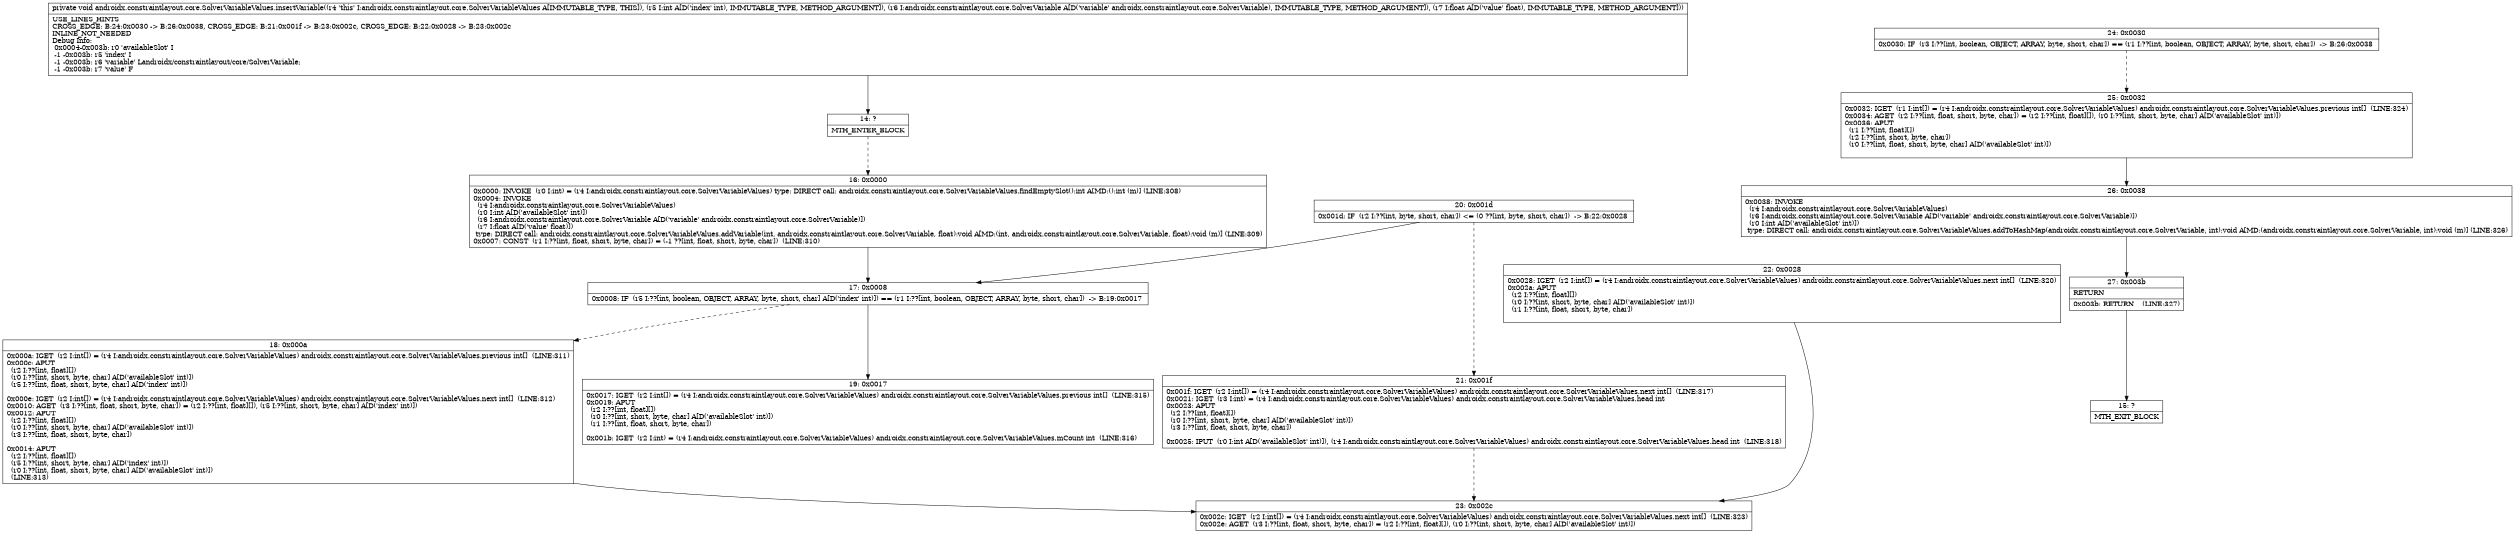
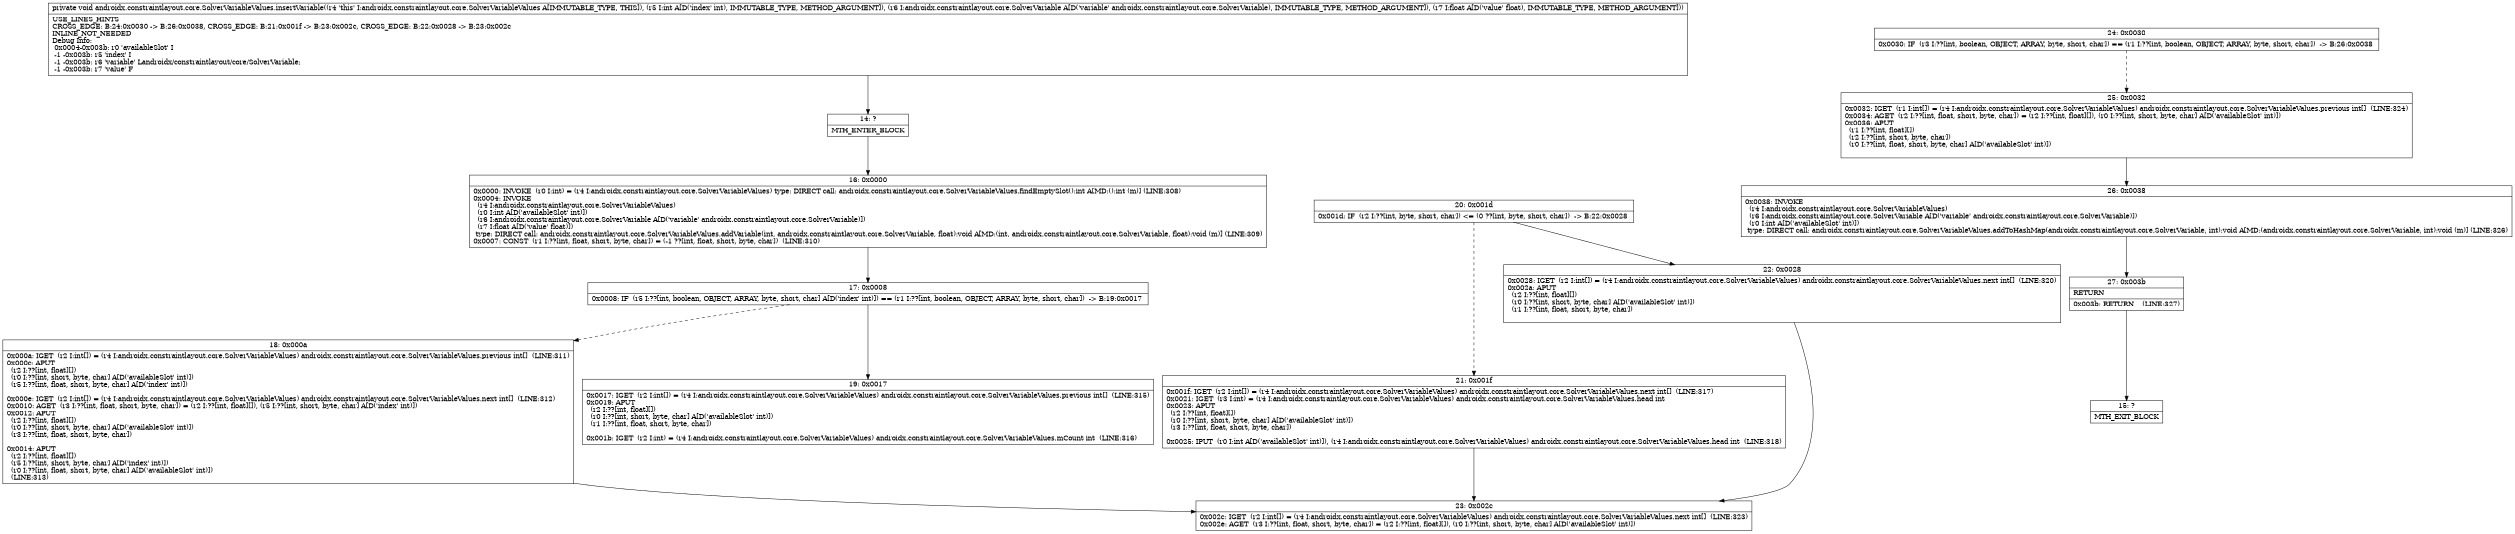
  digraph {
    node [shape=record]
    n1 [label="{14\:\ ?|MTH_ENTER_BLOCK\l}"]
    n2 [label="{16\:\ 0x0000|0x0000: INVOKE  (r0 I:int) = (r4 I:androidx.constraintlayout.core.SolverVariableValues) type: DIRECT call: androidx.constraintlayout.core.SolverVariableValues.findEmptySlot():int A[MD:():int (m)] (LINE:308)\l0x0004: INVOKE  \l  (r4 I:androidx.constraintlayout.core.SolverVariableValues)\l  (r0 I:int A[D('availableSlot' int)])\l  (r6 I:androidx.constraintlayout.core.SolverVariable A[D('variable' androidx.constraintlayout.core.SolverVariable)])\l  (r7 I:float A[D('value' float)])\l type: DIRECT call: androidx.constraintlayout.core.SolverVariableValues.addVariable(int, androidx.constraintlayout.core.SolverVariable, float):void A[MD:(int, androidx.constraintlayout.core.SolverVariable, float):void (m)] (LINE:309)\l0x0007: CONST  (r1 I:??[int, float, short, byte, char]) = (\-1 ??[int, float, short, byte, char])  (LINE:310)\l}"]
    n3 [label="{17\:\ 0x0008|0x0008: IF  (r5 I:??[int, boolean, OBJECT, ARRAY, byte, short, char] A[D('index' int)]) == (r1 I:??[int, boolean, OBJECT, ARRAY, byte, short, char])  \-\> B:19:0x0017 \l}"]
    n4 [label="{18\:\ 0x000a|0x000a: IGET  (r2 I:int[]) = (r4 I:androidx.constraintlayout.core.SolverVariableValues) androidx.constraintlayout.core.SolverVariableValues.previous int[]  (LINE:311)\l0x000c: APUT  \l  (r2 I:??[int, float][])\l  (r0 I:??[int, short, byte, char] A[D('availableSlot' int)])\l  (r5 I:??[int, float, short, byte, char] A[D('index' int)])\l \l0x000e: IGET  (r2 I:int[]) = (r4 I:androidx.constraintlayout.core.SolverVariableValues) androidx.constraintlayout.core.SolverVariableValues.next int[]  (LINE:312)\l0x0010: AGET  (r3 I:??[int, float, short, byte, char]) = (r2 I:??[int, float][]), (r5 I:??[int, short, byte, char] A[D('index' int)]) \l0x0012: APUT  \l  (r2 I:??[int, float][])\l  (r0 I:??[int, short, byte, char] A[D('availableSlot' int)])\l  (r3 I:??[int, float, short, byte, char])\l \l0x0014: APUT  \l  (r2 I:??[int, float][])\l  (r5 I:??[int, short, byte, char] A[D('index' int)])\l  (r0 I:??[int, float, short, byte, char] A[D('availableSlot' int)])\l  (LINE:313)\l}"]
    n5 [label="{19\:\ 0x0017|0x0017: IGET  (r2 I:int[]) = (r4 I:androidx.constraintlayout.core.SolverVariableValues) androidx.constraintlayout.core.SolverVariableValues.previous int[]  (LINE:315)\l0x0019: APUT  \l  (r2 I:??[int, float][])\l  (r0 I:??[int, short, byte, char] A[D('availableSlot' int)])\l  (r1 I:??[int, float, short, byte, char])\l \l0x001b: IGET  (r2 I:int) = (r4 I:androidx.constraintlayout.core.SolverVariableValues) androidx.constraintlayout.core.SolverVariableValues.mCount int  (LINE:316)\l}"]
    n6 [label="{23\:\ 0x002c|0x002c: IGET  (r2 I:int[]) = (r4 I:androidx.constraintlayout.core.SolverVariableValues) androidx.constraintlayout.core.SolverVariableValues.next int[]  (LINE:323)\l0x002e: AGET  (r3 I:??[int, float, short, byte, char]) = (r2 I:??[int, float][]), (r0 I:??[int, short, byte, char] A[D('availableSlot' int)]) \l}"]
    n7 [label="{24\:\ 0x0030|0x0030: IF  (r3 I:??[int, boolean, OBJECT, ARRAY, byte, short, char]) == (r1 I:??[int, boolean, OBJECT, ARRAY, byte, short, char])  \-\> B:26:0x0038 \l}"]
    n8 [label="{25\:\ 0x0032|0x0032: IGET  (r1 I:int[]) = (r4 I:androidx.constraintlayout.core.SolverVariableValues) androidx.constraintlayout.core.SolverVariableValues.previous int[]  (LINE:324)\l0x0034: AGET  (r2 I:??[int, float, short, byte, char]) = (r2 I:??[int, float][]), (r0 I:??[int, short, byte, char] A[D('availableSlot' int)]) \l0x0036: APUT  \l  (r1 I:??[int, float][])\l  (r2 I:??[int, short, byte, char])\l  (r0 I:??[int, float, short, byte, char] A[D('availableSlot' int)])\l \l}"]
    n9 [label="{26\:\ 0x0038|0x0038: INVOKE  \l  (r4 I:androidx.constraintlayout.core.SolverVariableValues)\l  (r6 I:androidx.constraintlayout.core.SolverVariable A[D('variable' androidx.constraintlayout.core.SolverVariable)])\l  (r0 I:int A[D('availableSlot' int)])\l type: DIRECT call: androidx.constraintlayout.core.SolverVariableValues.addToHashMap(androidx.constraintlayout.core.SolverVariable, int):void A[MD:(androidx.constraintlayout.core.SolverVariable, int):void (m)] (LINE:326)\l}"]
    n10 [label="{27\:\ 0x003b|RETURN\l|0x003b: RETURN    (LINE:327)\l}"]
    n11 [label="{15\:\ ?|MTH_EXIT_BLOCK\l}"]
    n12 [label="{20\:\ 0x001d|0x001d: IF  (r2 I:??[int, byte, short, char]) \<= (0 ??[int, byte, short, char])  \-\> B:22:0x0028 \l}"]
    n13 [label="{21\:\ 0x001f|0x001f: IGET  (r2 I:int[]) = (r4 I:androidx.constraintlayout.core.SolverVariableValues) androidx.constraintlayout.core.SolverVariableValues.next int[]  (LINE:317)\l0x0021: IGET  (r3 I:int) = (r4 I:androidx.constraintlayout.core.SolverVariableValues) androidx.constraintlayout.core.SolverVariableValues.head int \l0x0023: APUT  \l  (r2 I:??[int, float][])\l  (r0 I:??[int, short, byte, char] A[D('availableSlot' int)])\l  (r3 I:??[int, float, short, byte, char])\l \l0x0025: IPUT  (r0 I:int A[D('availableSlot' int)]), (r4 I:androidx.constraintlayout.core.SolverVariableValues) androidx.constraintlayout.core.SolverVariableValues.head int  (LINE:318)\l}"]
    n14 [label="{22\:\ 0x0028|0x0028: IGET  (r2 I:int[]) = (r4 I:androidx.constraintlayout.core.SolverVariableValues) androidx.constraintlayout.core.SolverVariableValues.next int[]  (LINE:320)\l0x002a: APUT  \l  (r2 I:??[int, float][])\l  (r0 I:??[int, short, byte, char] A[D('availableSlot' int)])\l  (r1 I:??[int, float, short, byte, char])\l \l}"]
    n15 [label="{private void androidx.constraintlayout.core.SolverVariableValues.insertVariable((r4 'this' I:androidx.constraintlayout.core.SolverVariableValues A[IMMUTABLE_TYPE, THIS]), (r5 I:int A[D('index' int), IMMUTABLE_TYPE, METHOD_ARGUMENT]), (r6 I:androidx.constraintlayout.core.SolverVariable A[D('variable' androidx.constraintlayout.core.SolverVariable), IMMUTABLE_TYPE, METHOD_ARGUMENT]), (r7 I:float A[D('value' float), IMMUTABLE_TYPE, METHOD_ARGUMENT]))  | USE_LINES_HINTS\lCROSS_EDGE: B:24:0x0030 \-\> B:26:0x0038, CROSS_EDGE: B:21:0x001f \-\> B:23:0x002c, CROSS_EDGE: B:22:0x0028 \-\> B:23:0x002c\lINLINE_NOT_NEEDED\lDebug Info:\l  0x0004\-0x003b: r0 'availableSlot' I\l  \-1 \-0x003b: r5 'index' I\l  \-1 \-0x003b: r6 'variable' Landroidx\/constraintlayout\/core\/SolverVariable;\l  \-1 \-0x003b: r7 'value' F\l}"]
-   n1 -> n2 [style=dashed]
+   n1 -> n2
    n2 -> n3
    n3 -> n4 [style=dashed]
    n3 -> n5
    n4 -> n6
    n7 -> n8 [style=dashed]
    n8 -> n9
    n9 -> n10
    n10 -> n11
    n12 -> n13 [style=dashed]
-   n12 -> n3
-   n13 -> n6 [style=dashed]
+   n12 -> n14
+   n13 -> n6
    n14 -> n6
    n15 -> n1
  }
